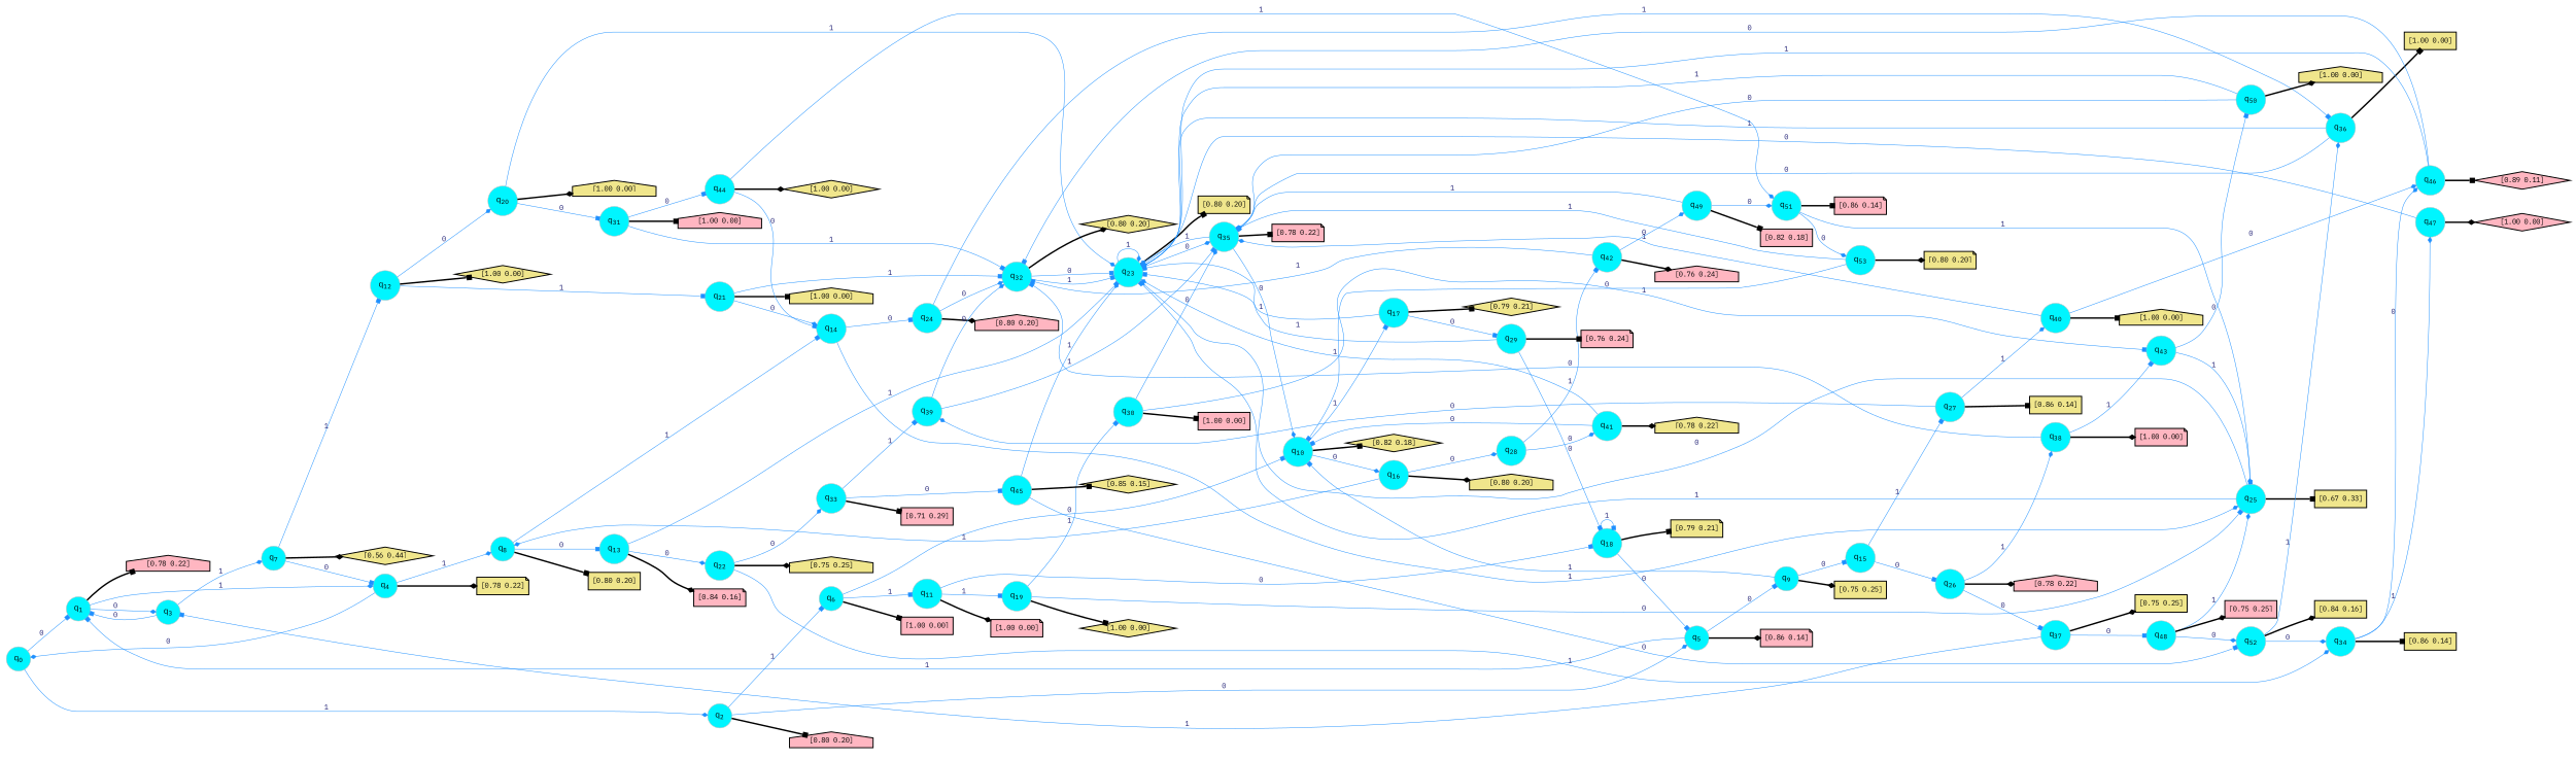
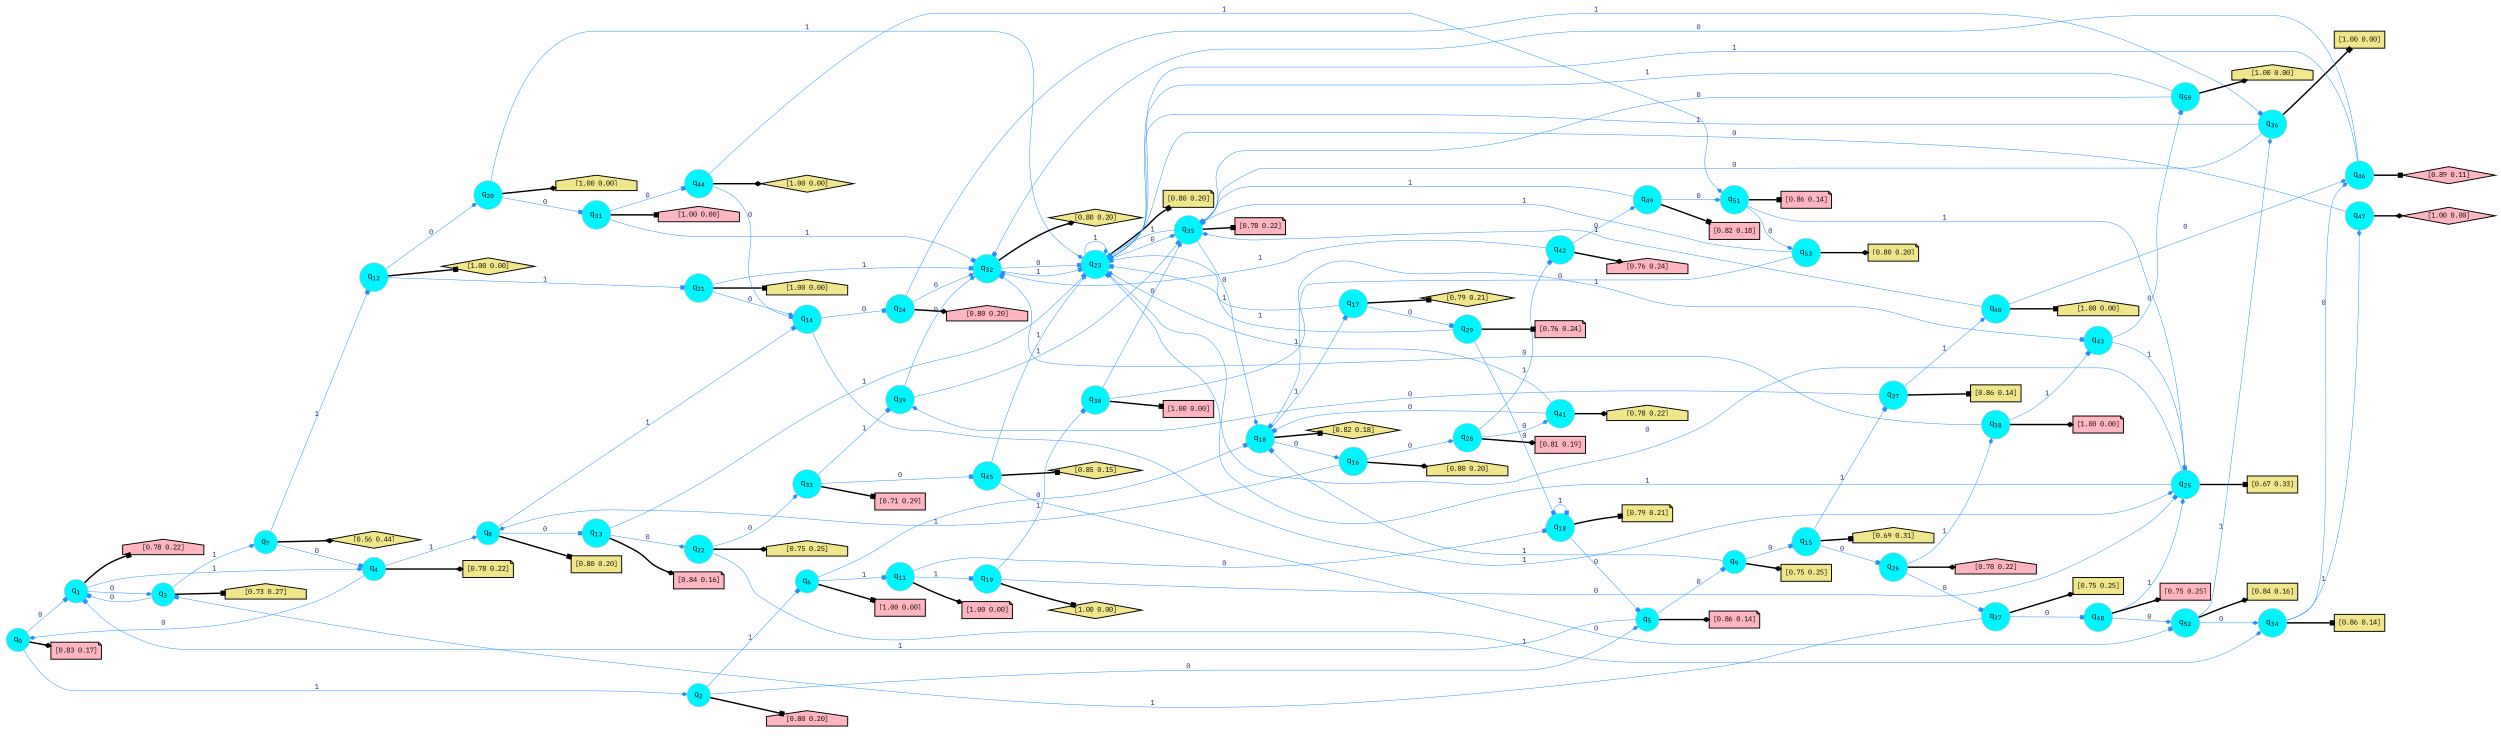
  digraph {
    fontname="IBM Plex Mono"
    rankdir=LR
    node [color=gray fillcolor=turquoise1 fontcolor=black fontname="IBM Plex Mono" fontsize=16 fontweight=bold shape=circle style=filled]
    edge [arrowhead=box arrowsize=1 color=dodgerblue1 fontcolor=midnightblue fontname="IBM Plex Mono" fontweight=bold penwidth=1 style=solid weight=20]
    n1 [label=<q<SUB>0</SUB>>]
    n2 [label=<q<SUB>1</SUB>>]
    n3 [label=<q<SUB>2</SUB>>]
+   n4 [color=black fillcolor=lightpink fontsize=14 label="[0.83 0.17]" penwidth=2 shape=note]
    n5 [label=<q<SUB>3</SUB>>]
    n6 [label=<q<SUB>4</SUB>>]
    n7 [color=black fillcolor=lightpink fontsize=14 label="[0.78 0.22]" penwidth=2 shape=house]
    n8 [label=<q<SUB>5</SUB>>]
    n9 [label=<q<SUB>6</SUB>>]
    n10 [color=black fillcolor=lightpink fontsize=14 label="[0.80 0.20]" penwidth=2 shape=house]
    n11 [label=<q<SUB>7</SUB>>]
+   n12 [color=black fillcolor=khaki fontsize=14 label="[0.73 0.27]" penwidth=2 shape=house]
    n13 [label=<q<SUB>8</SUB>>]
    n14 [color=black fillcolor=khaki fontsize=14 label="[0.78 0.22]" penwidth=2 shape=note]
    n15 [label=<q<SUB>9</SUB>>]
    n16 [color=black fillcolor=lightpink fontsize=14 label="[0.86 0.14]" penwidth=2 shape=note]
    n17 [label=<q<SUB>10</SUB>>]
    n18 [label=<q<SUB>11</SUB>>]
    n19 [color=black fillcolor=lightpink fontsize=14 label="[1.00 0.00]" penwidth=2 shape=box]
    n20 [label=<q<SUB>12</SUB>>]
    n21 [color=black fillcolor=khaki fontsize=14 label="[0.56 0.44]" penwidth=2 shape=diamond]
    n22 [label=<q<SUB>13</SUB>>]
    n23 [label=<q<SUB>14</SUB>>]
    n24 [color=black fillcolor=khaki fontsize=14 label="[0.80 0.20]" penwidth=2 shape=box]
    n25 [label=<q<SUB>15</SUB>>]
    n26 [color=black fillcolor=khaki fontsize=14 label="[0.75 0.25]" penwidth=2 shape=box]
    n27 [label=<q<SUB>16</SUB>>]
    n28 [label=<q<SUB>17</SUB>>]
    n29 [color=black fillcolor=khaki fontsize=14 label="[0.82 0.18]" penwidth=2 shape=diamond]
    n30 [label=<q<SUB>18</SUB>>]
    n31 [label=<q<SUB>19</SUB>>]
    n32 [color=black fillcolor=lightpink fontsize=14 label="[1.00 0.00]" penwidth=2 shape=note]
    n33 [label=<q<SUB>20</SUB>>]
    n34 [label=<q<SUB>21</SUB>>]
    n35 [color=black fillcolor=khaki fontsize=14 label="[1.00 0.00]" penwidth=2 shape=diamond]
    n36 [label=<q<SUB>22</SUB>>]
    n37 [label=<q<SUB>23</SUB>>]
    n38 [color=black fillcolor=lightpink fontsize=14 label="[0.84 0.16]" penwidth=2 shape=note]
    n39 [label=<q<SUB>24</SUB>>]
    n40 [label=<q<SUB>25</SUB>>]
    n41 [label=<q<SUB>26</SUB>>]
    n42 [label=<q<SUB>27</SUB>>]
+   n43 [color=black fillcolor=khaki fontsize=14 label="[0.69 0.31]" penwidth=2 shape=house]
    n44 [label=<q<SUB>28</SUB>>]
    n45 [color=black fillcolor=khaki fontsize=14 label="[0.80 0.20]" penwidth=2 shape=house]
    n46 [label=<q<SUB>29</SUB>>]
    n47 [color=black fillcolor=khaki fontsize=14 label="[0.79 0.21]" penwidth=2 shape=diamond]
    n48 [color=black fillcolor=khaki fontsize=14 label="[0.79 0.21]" penwidth=2 shape=note]
    n49 [label=<q<SUB>30</SUB>>]
    n50 [color=black fillcolor=khaki fontsize=14 label="[1.00 0.00]" penwidth=2 shape=diamond]
    n51 [label=<q<SUB>31</SUB>>]
    n52 [color=black fillcolor=khaki fontsize=14 label="[1.00 0.00]" penwidth=2 shape=house]
    n53 [label=<q<SUB>32</SUB>>]
    n54 [color=black fillcolor=khaki fontsize=14 label="[1.00 0.00]" penwidth=2 shape=house]
    n55 [label=<q<SUB>33</SUB>>]
    n56 [label=<q<SUB>34</SUB>>]
    n57 [color=black fillcolor=khaki fontsize=14 label="[0.75 0.25]" penwidth=2 shape=house]
    n58 [label=<q<SUB>35</SUB>>]
    n59 [color=black fillcolor=khaki fontsize=14 label="[0.80 0.20]" penwidth=2 shape=note]
    n60 [label=<q<SUB>36</SUB>>]
    n61 [color=black fillcolor=lightpink fontsize=14 label="[0.80 0.20]" penwidth=2 shape=house]
    n62 [color=black fillcolor=khaki fontsize=14 label="[0.67 0.33]" penwidth=2 shape=box]
    n63 [label=<q<SUB>37</SUB>>]
    n64 [label=<q<SUB>38</SUB>>]
    n65 [color=black fillcolor=lightpink fontsize=14 label="[0.78 0.22]" penwidth=2 shape=house]
    n66 [label=<q<SUB>39</SUB>>]
    n67 [label=<q<SUB>40</SUB>>]
    n68 [color=black fillcolor=khaki fontsize=14 label="[0.86 0.14]" penwidth=2 shape=box]
    n69 [label=<q<SUB>41</SUB>>]
    n70 [label=<q<SUB>42</SUB>>]
+   n71 [color=black fillcolor=lightpink fontsize=14 label="[0.81 0.19]" penwidth=2 shape=box]
    n72 [color=black fillcolor=lightpink fontsize=14 label="[0.76 0.24]" penwidth=2 shape=note]
    n73 [label=<q<SUB>43</SUB>>]
    n74 [color=black fillcolor=lightpink fontsize=14 label="[1.00 0.00]" penwidth=2 shape=box]
    n75 [label=<q<SUB>44</SUB>>]
    n76 [color=black fillcolor=lightpink fontsize=14 label="[1.00 0.00]" penwidth=2 shape=house]
    n77 [color=black fillcolor=khaki fontsize=14 label="[0.80 0.20]" penwidth=2 shape=diamond]
    n78 [label=<q<SUB>45</SUB>>]
    n79 [color=black fillcolor=lightpink fontsize=14 label="[0.71 0.29]" penwidth=2 shape=box]
    n80 [label=<q<SUB>46</SUB>>]
    n81 [label=<q<SUB>47</SUB>>]
    n82 [color=black fillcolor=khaki fontsize=14 label="[0.86 0.14]" penwidth=2 shape=box]
    n83 [color=black fillcolor=lightpink fontsize=14 label="[0.78 0.22]" penwidth=2 shape=note]
    n84 [color=black fillcolor=khaki fontsize=14 label="[1.00 0.00]" penwidth=2 shape=box]
    n85 [label=<q<SUB>48</SUB>>]
    n86 [color=black fillcolor=khaki fontsize=14 label="[0.75 0.25]" penwidth=2 shape=box]
    n87 [color=black fillcolor=lightpink fontsize=14 label="[1.00 0.00]" penwidth=2 shape=note]
    n88 [color=black fillcolor=khaki fontsize=14 label="[1.00 0.00]" penwidth=2 shape=house]
    n89 [color=black fillcolor=khaki fontsize=14 label="[0.78 0.22]" penwidth=2 shape=house]
    n90 [label=<q<SUB>49</SUB>>]
    n91 [color=black fillcolor=lightpink fontsize=14 label="[0.76 0.24]" penwidth=2 shape=house]
    n92 [label=<q<SUB>50</SUB>>]
    n93 [label=<q<SUB>51</SUB>>]
    n94 [color=black fillcolor=khaki fontsize=14 label="[1.00 0.00]" penwidth=2 shape=diamond]
    n95 [label=<q<SUB>52</SUB>>]
    n96 [color=black fillcolor=khaki fontsize=14 label="[0.85 0.15]" penwidth=2 shape=diamond]
    n97 [color=black fillcolor=lightpink fontsize=14 label="[0.89 0.11]" penwidth=2 shape=diamond]
    n98 [color=black fillcolor=lightpink fontsize=14 label="[1.00 0.00]" penwidth=2 shape=diamond]
    n99 [color=black fillcolor=lightpink fontsize=14 label="[0.75 0.25]" penwidth=2 shape=box]
    n100 [color=black fillcolor=lightpink fontsize=14 label="[0.82 0.18]" penwidth=2 shape=box]
    n101 [color=black fillcolor=khaki fontsize=14 label="[1.00 0.00]" penwidth=2 shape=house]
    n102 [label=<q<SUB>53</SUB>>]
    n103 [color=black fillcolor=lightpink fontsize=14 label="[0.86 0.14]" penwidth=2 shape=note]
    n104 [color=black fillcolor=khaki fontsize=14 label="[0.84 0.16]" penwidth=2 shape=box]
    n105 [color=black fillcolor=khaki fontsize=14 label="[0.80 0.20]" penwidth=2 shape=note]
    n1 -> n2 [label=0]
    n1 -> n3 [arrowhead=diamond label=1]
+   n1 -> n4 [arrowhead=diamond color=black penwidth=3]
    n2 -> n5 [arrowhead=diamond label=0]
    n2 -> n6 [arrowhead=diamond label=1]
    n2 -> n7 [color=black penwidth=3]
    n3 -> n8 [arrowhead=diamond label=0]
    n3 -> n9 [label=1]
    n3 -> n10 [color=black penwidth=3]
    n5 -> n2 [label=0]
    n5 -> n11 [arrowhead=diamond label=1]
+   n5 -> n12 [color=black penwidth=3]
    n6 -> n1 [arrowhead=diamond label=0]
    n6 -> n13 [arrowhead=diamond label=1]
    n6 -> n14 [arrowhead=diamond color=black penwidth=3]
    n8 -> n2 [label=1]
    n8 -> n15 [label=0]
    n8 -> n16 [arrowhead=diamond color=black penwidth=3]
    n9 -> n17 [label=0]
    n9 -> n18 [label=1]
    n9 -> n19 [color=black penwidth=3]
    n11 -> n6 [label=0]
    n11 -> n20 [label=1]
    n11 -> n21 [arrowhead=diamond color=black penwidth=3]
    n13 -> n22 [label=0]
    n13 -> n23 [label=1]
    n13 -> n24 [color=black penwidth=3]
    n15 -> n17 [label=1]
    n15 -> n25 [label=0]
    n15 -> n26 [arrowhead=diamond color=black penwidth=3]
    n17 -> n27 [arrowhead=diamond label=0]
    n17 -> n28 [label=1]
    n17 -> n29 [color=black penwidth=3]
    n18 -> n30 [label=0]
    n18 -> n31 [label=1]
    n18 -> n32 [arrowhead=diamond color=black penwidth=3]
    n20 -> n33 [arrowhead=diamond label=0]
    n20 -> n34 [label=1]
    n20 -> n35 [color=black penwidth=3]
    n22 -> n36 [arrowhead=diamond label=0]
    n22 -> n37 [label=1]
    n22 -> n38 [arrowhead=diamond color=black penwidth=3]
    n23 -> n39 [label=0]
    n23 -> n40 [arrowhead=diamond label=1]
    n25 -> n41 [label=0]
    n25 -> n42 [label=1]
+   n25 -> n43 [color=black penwidth=3]
    n27 -> n13 [arrowhead=diamond label=1]
    n27 -> n44 [arrowhead=diamond label=0]
    n27 -> n45 [arrowhead=diamond color=black penwidth=3]
    n28 -> n37 [label=1]
    n28 -> n46 [label=0]
    n28 -> n47 [color=black penwidth=3]
    n30 -> n8 [label=0]
    n30 -> n30 [label=1]
    n30 -> n48 [color=black penwidth=3]
    n31 -> n40 [label=0]
    n31 -> n49 [label=1]
    n31 -> n50 [color=black penwidth=3]
    n33 -> n37 [arrowhead=diamond label=1]
    n33 -> n51 [label=0]
    n33 -> n52 [arrowhead=diamond color=black penwidth=3]
    n34 -> n23 [arrowhead=diamond label=0]
    n34 -> n53 [label=1]
    n34 -> n54 [color=black penwidth=3]
    n36 -> n55 [arrowhead=diamond label=0]
    n36 -> n56 [arrowhead=diamond label=1]
    n36 -> n57 [arrowhead=diamond color=black penwidth=3]
    n37 -> n37 [arrowhead=diamond label=1]
    n37 -> n58 [arrowhead=diamond label=0]
    n37 -> n59 [color=black penwidth=3]
    n39 -> n53 [arrowhead=diamond label=0]
    n39 -> n60 [label=1]
    n39 -> n61 [arrowhead=diamond color=black penwidth=3]
    n40 -> n37 [arrowhead=diamond label=0]
    n40 -> n37 [label=1]
    n40 -> n62 [color=black penwidth=3]
    n41 -> n63 [label=0]
    n41 -> n64 [arrowhead=diamond label=1]
    n41 -> n65 [arrowhead=diamond color=black penwidth=3]
    n42 -> n66 [arrowhead=diamond label=0]
    n42 -> n67 [arrowhead=diamond label=1]
    n42 -> n68 [color=black penwidth=3]
    n44 -> n69 [arrowhead=diamond label=0]
    n44 -> n70 [label=1]
+   n44 -> n71 [arrowhead=diamond color=black penwidth=3]
    n46 -> n30 [label=0]
    n46 -> n37 [label=1]
    n46 -> n72 [color=black penwidth=3]
    n49 -> n58 [arrowhead=diamond label=0]
    n49 -> n73 [label=1]
    n49 -> n74 [color=black penwidth=3]
    n51 -> n53 [label=1]
    n51 -> n75 [label=0]
    n51 -> n76 [color=black penwidth=3]
    n53 -> n37 [label=0]
    n53 -> n37 [label=1]
    n53 -> n77 [arrowhead=diamond color=black penwidth=3]
    n55 -> n66 [label=1]
    n55 -> n78 [label=0]
    n55 -> n79 [color=black penwidth=3]
    n56 -> n80 [arrowhead=diamond label=0]
    n56 -> n81 [arrowhead=diamond label=1]
    n56 -> n82 [color=black penwidth=3]
    n58 -> n17 [arrowhead=diamond label=0]
    n58 -> n37 [arrowhead=diamond label=1]
    n58 -> n83 [color=black penwidth=3]
    n60 -> n37 [label=1]
    n60 -> n58 [arrowhead=diamond label=0]
    n60 -> n84 [color=black penwidth=3]
    n63 -> n5 [label=1]
    n63 -> n85 [label=0]
    n63 -> n86 [arrowhead=diamond color=black penwidth=3]
    n64 -> n53 [label=0]
    n64 -> n73 [label=1]
    n64 -> n87 [arrowhead=diamond color=black penwidth=3]
    n66 -> n53 [arrowhead=diamond label=0]
    n66 -> n58 [label=1]
    n67 -> n58 [arrowhead=diamond label=1]
    n67 -> n80 [arrowhead=diamond label=0]
    n67 -> n88 [color=black penwidth=3]
    n69 -> n17 [label=0]
    n69 -> n37 [arrowhead=diamond label=1]
    n69 -> n89 [arrowhead=diamond color=black penwidth=3]
    n70 -> n53 [label=1]
    n70 -> n90 [arrowhead=diamond label=0]
    n70 -> n91 [arrowhead=diamond color=black penwidth=3]
    n73 -> n40 [label=1]
    n73 -> n92 [label=0]
    n75 -> n23 [label=0]
    n75 -> n93 [arrowhead=diamond label=1]
    n75 -> n94 [arrowhead=diamond color=black penwidth=3]
    n78 -> n37 [arrowhead=diamond label=1]
    n78 -> n95 [label=0]
    n78 -> n96 [color=black penwidth=3]
    n80 -> n37 [arrowhead=diamond label=1]
    n80 -> n53 [label=0]
    n80 -> n97 [color=black penwidth=3]
    n81 -> n37 [label=0]
    n81 -> n98 [arrowhead=diamond color=black penwidth=3]
    n85 -> n40 [arrowhead=diamond label=1]
    n85 -> n95 [arrowhead=diamond label=0]
    n85 -> n99 [arrowhead=diamond color=black penwidth=3]
    n90 -> n58 [label=1]
    n90 -> n93 [arrowhead=diamond label=0]
    n90 -> n100 [color=black penwidth=3]
    n92 -> n37 [label=1]
    n92 -> n58 [label=0]
    n92 -> n101 [arrowhead=diamond color=black penwidth=3]
    n93 -> n40 [arrowhead=diamond label=1]
    n93 -> n102 [arrowhead=diamond label=0]
    n93 -> n103 [color=black penwidth=3]
    n95 -> n56 [arrowhead=diamond label=0]
    n95 -> n60 [arrowhead=diamond label=1]
    n95 -> n104 [arrowhead=diamond color=black penwidth=3]
    n102 -> n17 [label=0]
    n102 -> n58 [label=1]
    n102 -> n105 [arrowhead=diamond color=black penwidth=3]
  }
